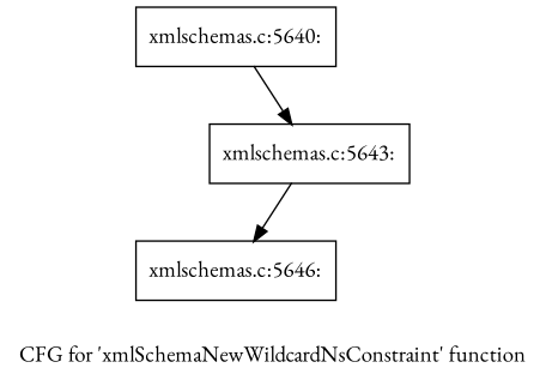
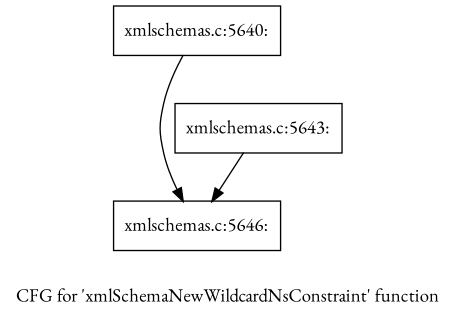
  digraph {
    fontname="EB Garamond"
    label="CFG for 'xmlSchemaNewWildcardNsConstraint' function"
    node [fontname="EB Garamond" shape=record]
    edge [fontname="EB Garamond"]
    n1 [label="{xmlschemas.c:5640:}"]
    n2 [label="{xmlschemas.c:5646:}"]
    n3 [label="{xmlschemas.c:5643:}"]
-   n1 -> n3
+   n1 -> n2
    n3 -> n2
  }
